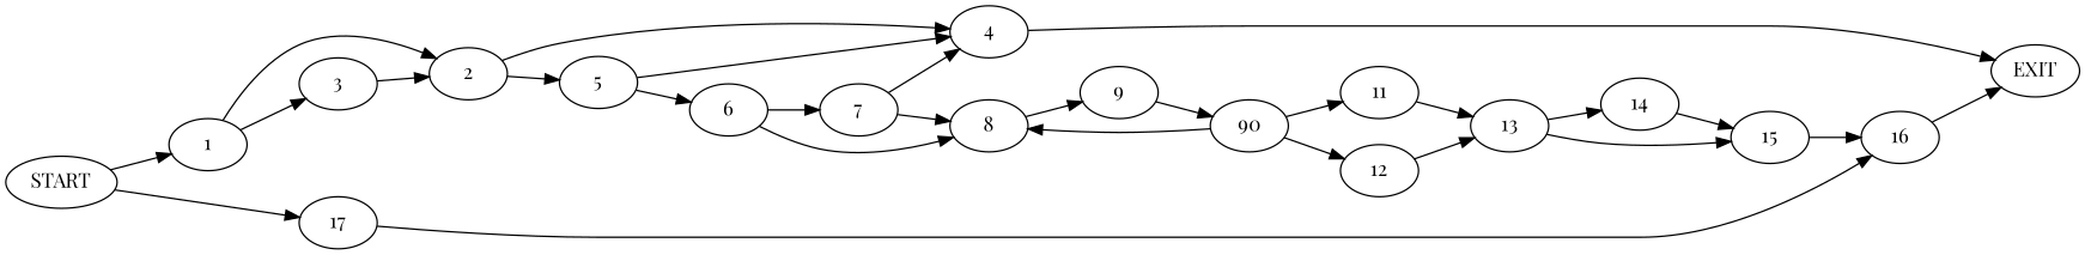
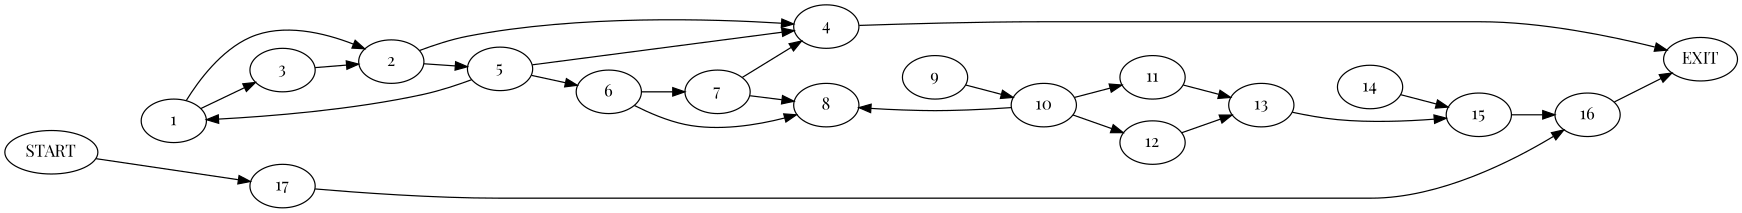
  digraph {
    fontname="Playfair Display"
    rankdir=LR
    node [fontname="Playfair Display"]
    edge [fontname="Playfair Display"]
    n1 [label=START]
    1
    17
    2
    3
    16
    n7 [label=EXIT]
    4
    5
    6
    7
    8
    9
-   10 [label=90]
+   10
    11
    12
    13
    14
    15
-   n1 -> 1
+   5 -> 1
    n1 -> 17
    1 -> 2
    1 -> 3
    17 -> 16
    2 -> 4
    2 -> 5
    3 -> 2
    16 -> n7
    4 -> n7
    5 -> 4
    5 -> 6
    6 -> 7
    6 -> 8
    7 -> 4
    7 -> 8
-   8 -> 9
    9 -> 10
    10 -> 8
    10 -> 11
    10 -> 12
    11 -> 13
    12 -> 13
-   13 -> 14
    13 -> 15
    14 -> 15
    15 -> 16
  }
